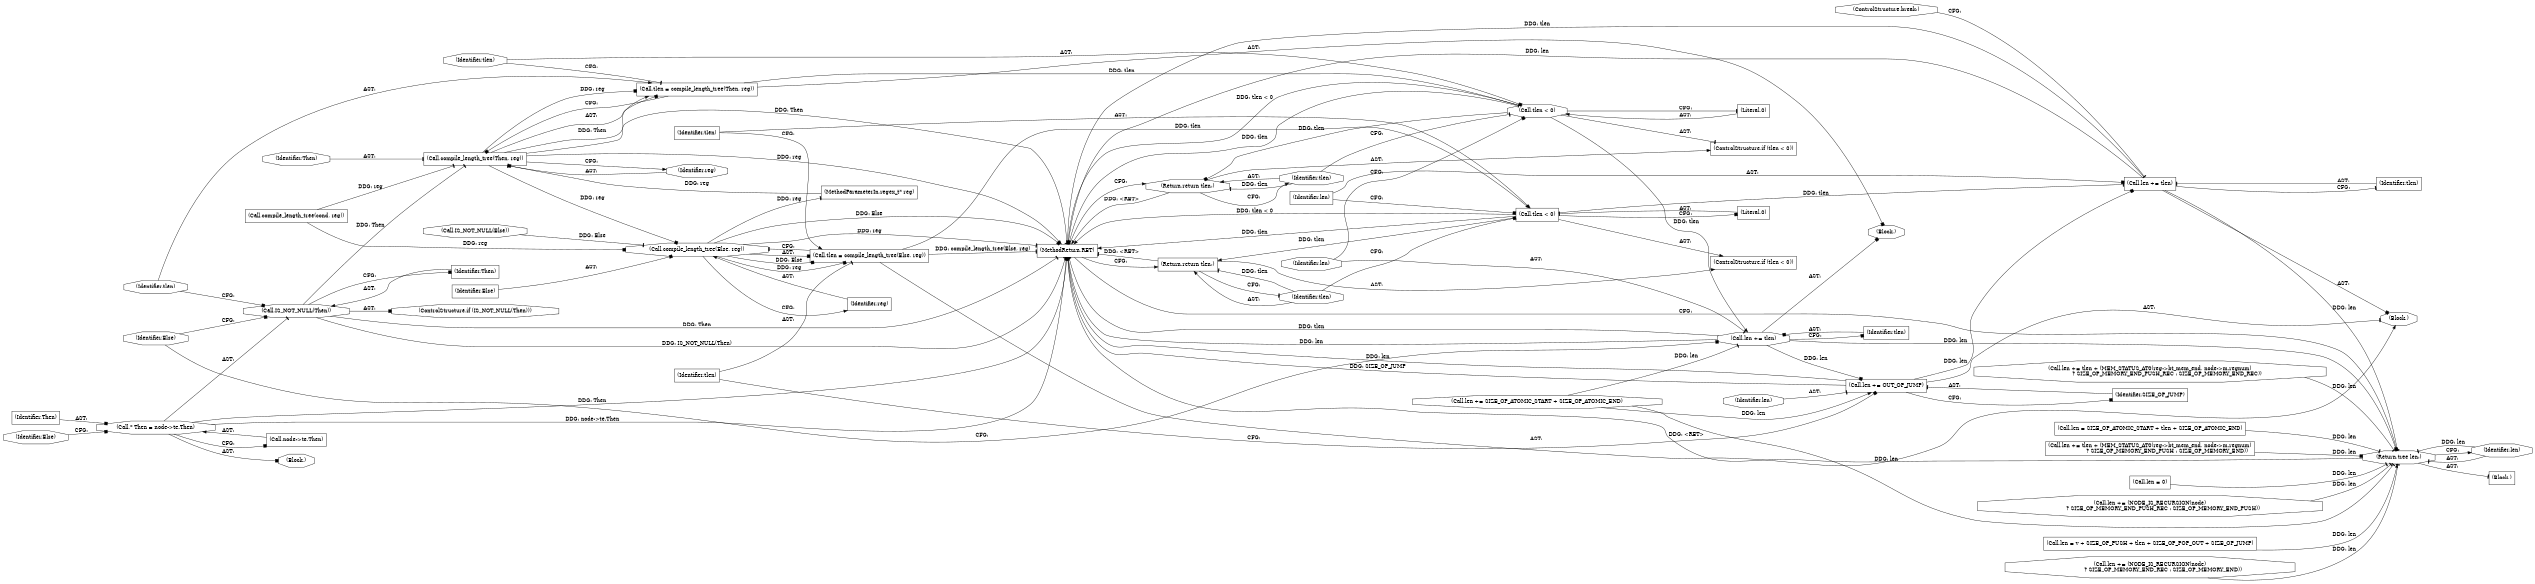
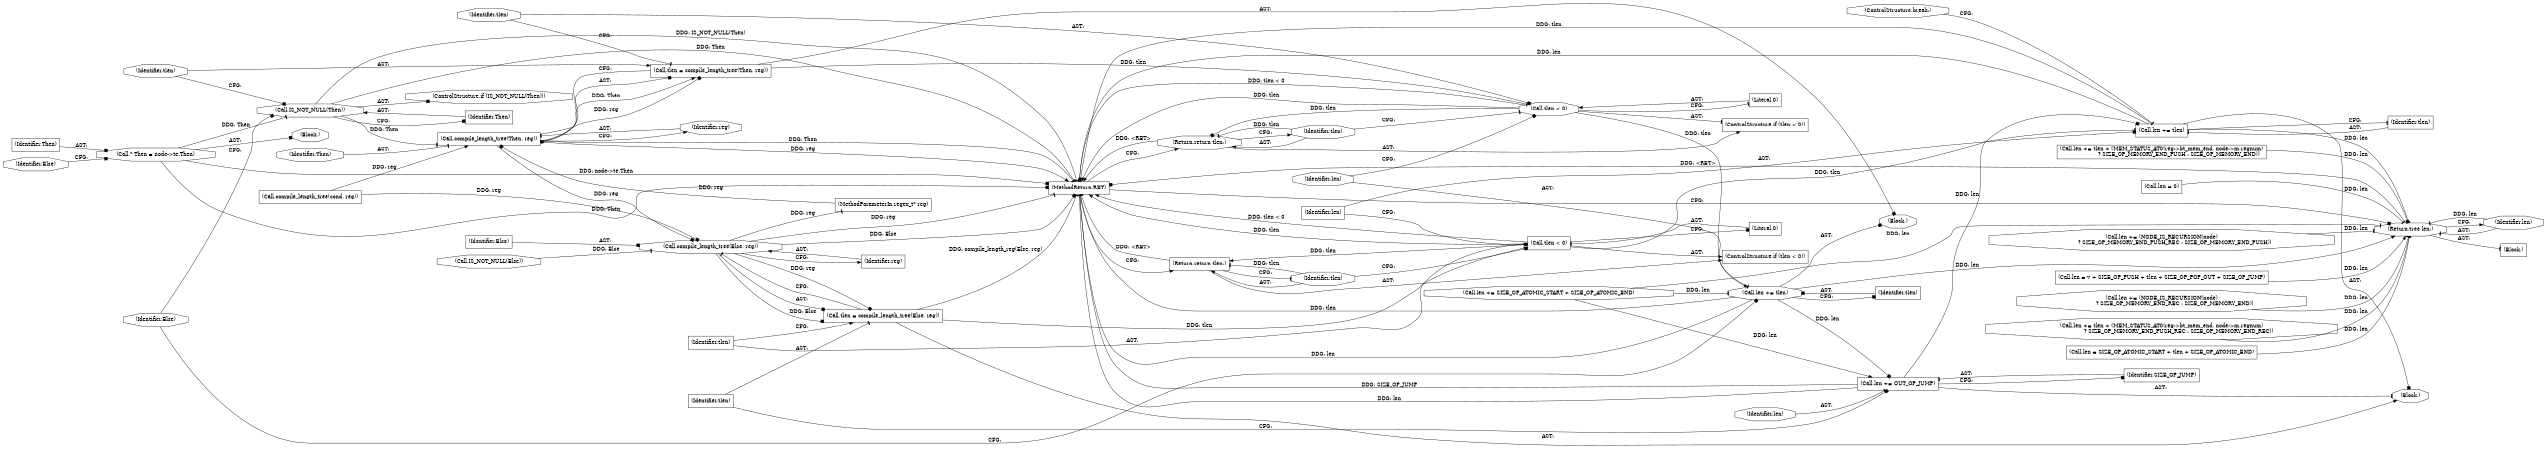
  digraph {
    rankdir=LR
    node [shape=box]
    edge [arrowhead=tee]
    n1 [label="(Call,* Then = node->te.Then)" shape=octagon]
    n2 [label="(Call,IS_NOT_NULL(Then))" shape=octagon]
-   n3 [label="(Call,node->te.Then)"]
    n4 [label="(MethodReturn,RET)"]
    n5 [label="(Block,)" shape=octagon]
    n6 [label="(Call,compile_length_tree(Then, reg))"]
    n7 [label="(Identifier,Then)"]
    n8 [label="(ControlStructure,if (IS_NOT_NULL(Then)))" shape=octagon]
    n9 [label="(Return,return tlen;)" shape=octagon]
    n10 [label="(Return,tree len;)" shape=octagon]
    n11 [label="(Return,return tlen;)"]
    n12 [label="(Call,tlen = compile_length_tree(Then, reg))"]
    n13 [label="(Call,compile_length_tree(Else, reg))" shape=octagon]
    n14 [label="(Identifier,reg)" shape=octagon]
    n15 [label="(Call,tlen < 0)" shape=octagon]
    n16 [label="(Block,)" shape=octagon]
    n17 [label="(Call,tlen = compile_length_tree(Else, reg))"]
    n18 [label="(Identifier,reg)"]
    n19 [label="(MethodParameterIn,regex_t* reg)"]
    n20 [label="(Call,len += tlen)" shape=octagon]
    n21 [label="(ControlStructure,if (tlen < 0))"]
    n22 [label="(Literal,0)"]
    n23 [label="(Identifier,tlen)" shape=octagon]
    n24 [label="(Call,len += OUT_OP_JUMP)"]
    n25 [label="(Identifier,tlen)"]
    n26 [label="(Call,len += tlen)"]
    n27 [label="(Identifier,SIZE_OP_JUMP)"]
    n28 [label="(Block,)" shape=octagon]
    n29 [label="(Identifier,len)" shape=octagon]
    n30 [label="(Block,)"]
    n31 [label="(Identifier,tlen)"]
    n32 [label="(Call,tlen < 0)"]
    n33 [label="(ControlStructure,if (tlen < 0))"]
    n34 [label="(Literal,0)"]
    n35 [label="(Identifier,tlen)" shape=octagon]
    n36 [label="(Call,compile_length_tree(cond, reg))"]
    n37 [label="(Identifier,tlen)"]
    n38 [label="(Identifier,tlen)" shape=octagon]
    n39 [label="(Call,IS_NOT_NULL(Else))" shape=octagon]
    n40 [label="(Call,len = v + SIZE_OP_PUSH + tlen + SIZE_OP_POP_OUT + SIZE_OP_JUMP)"]
    n41 [label="(Identifier,Then)" shape=octagon]
    n42 [label="(Identifier,Then)"]
    n43 [label="(Identifier,tlen)" shape=octagon]
    n44 [label="(Identifier,len)" shape=octagon]
    n45 [label="(Call,len += (NODE_IS_RECURSION(node)\n                ? SIZE_OP_MEMORY_END_REC : SIZE_OP_MEMORY_END))" shape=octagon]
    n46 [label="(Identifier,len)" shape=octagon]
    n47 [label="(Call,len += tlen + (MEM_STATUS_AT0(reg->bt_mem_end, node->m.regnum)\n                     ? SIZE_OP_MEMORY_END_PUSH_REC : SIZE_OP_MEMORY_END_REC))" shape=octagon]
    n48 [label="(Identifier,len)"]
    n49 [label="(Call,len = SIZE_OP_ATOMIC_START + tlen + SIZE_OP_ATOMIC_END)"]
    n50 [label="(Identifier,Else)" shape=octagon]
    n51 [label="(Call,len += tlen + (MEM_STATUS_AT0(reg->bt_mem_end, node->m.regnum)\n                     ? SIZE_OP_MEMORY_END_PUSH : SIZE_OP_MEMORY_END))"]
    n52 [label="(ControlStructure,break;)" shape=octagon]
    n53 [label="(Call,len += SIZE_OP_ATOMIC_START + SIZE_OP_ATOMIC_END)" shape=octagon]
    n54 [label="(Identifier,Else)" shape=octagon]
    n55 [label="(Call,len = 0)"]
    n56 [label="(Identifier,Else)"]
    n57 [label="(Identifier,tlen)"]
    n58 [label="(Call,len += (NODE_IS_RECURSION(node)\n                ? SIZE_OP_MEMORY_END_PUSH_REC : SIZE_OP_MEMORY_END_PUSH))" shape=octagon]
-   n1 -> n2 [label="AST: "]
-   n1 -> n3 [arrowhead=box label="CFG: "]
+   n1 -> n2 [label="DDG: Then"]
    n1 -> n4 [arrowhead=box label="DDG: node->te.Then"]
    n1 -> n4 [arrowhead=box label="DDG: Then"]
    n1 -> n5 [arrowhead=box label="AST: "]
    n2 -> n4 [label="DDG: Then"]
    n2 -> n4 [label="DDG: IS_NOT_NULL(Then)"]
    n2 -> n6 [label="DDG: Then"]
    n2 -> n7 [arrowhead=box label="CFG: "]
    n2 -> n8 [arrowhead=box label="AST: "]
-   n3 -> n1 [arrowhead=normal label="AST: "]
    n4 -> n9 [arrowhead=normal label="CFG: "]
    n4 -> n10 [arrowhead=box label="CFG: "]
    n4 -> n11 [arrowhead=normal label="CFG: "]
    n6 -> n4 [label="DDG: Then"]
    n6 -> n4 [arrowhead=normal label="DDG: reg"]
    n6 -> n12 [arrowhead=box label="AST: "]
    n6 -> n12 [arrowhead=normal label="DDG: Then"]
    n6 -> n12 [arrowhead=box label="DDG: reg"]
    n6 -> n13 [arrowhead=box label="DDG: reg"]
    n6 -> n14 [arrowhead=normal label="CFG: "]
    n7 -> n2 [arrowhead=normal label="AST: "]
    n9 -> n4 [arrowhead=normal label="DDG: <RET>"]
    n9 -> n21 [arrowhead=normal label="AST: "]
    n9 -> n23 [arrowhead=normal label="CFG: "]
    n10 -> n4 [arrowhead=box label="DDG: <RET>"]
    n10 -> n29 [arrowhead=normal label="CFG: "]
    n10 -> n30 [label="AST: "]
    n11 -> n4 [label="DDG: <RET>"]
    n11 -> n33 [arrowhead=normal label="AST: "]
    n11 -> n35 [label="CFG: "]
    n12 -> n6 [arrowhead=box label="CFG: "]
    n12 -> n15 [label="DDG: tlen"]
    n12 -> n16 [arrowhead=box label="AST: "]
    n13 -> n4 [arrowhead=box label="DDG: Else"]
    n13 -> n4 [label="DDG: reg"]
    n13 -> n17 [arrowhead=box label="AST: "]
    n13 -> n17 [arrowhead=box label="DDG: Else"]
    n13 -> n17 [arrowhead=box label="DDG: reg"]
    n13 -> n18 [arrowhead=normal label="CFG: "]
    n13 -> n19 [label="DDG: reg"]
    n14 -> n6 [label="AST: "]
    n15 -> n4 [arrowhead=box label="DDG: tlen < 0"]
    n15 -> n4 [arrowhead=normal label="DDG: tlen"]
    n15 -> n9 [arrowhead=box label="DDG: tlen"]
    n15 -> n20 [arrowhead=normal label="DDG: tlen"]
    n15 -> n21 [label="AST: "]
    n15 -> n22 [label="CFG: "]
-   n17 -> n4 [label="DDG: compile_length_tree(Else, reg)"]
+   n17 -> n4 [label="DDG: compile_length_reg(Else, reg)"]
    n17 -> n13 [label="CFG: "]
    n17 -> n28 [arrowhead=normal label="AST: "]
    n17 -> n32 [arrowhead=normal label="DDG: tlen"]
    n18 -> n13 [arrowhead=normal label="AST: "]
    n19 -> n6 [arrowhead=box label="DDG: reg"]
    n20 -> n4 [label="DDG: tlen"]
    n20 -> n4 [label="DDG: len"]
    n20 -> n10 [arrowhead=normal label="DDG: len"]
    n20 -> n16 [arrowhead=box label="AST: "]
    n20 -> n24 [arrowhead=box label="DDG: len"]
    n20 -> n25 [arrowhead=box label="CFG: "]
    n22 -> n15 [arrowhead=normal label="AST: "]
    n23 -> n9 [arrowhead=normal label="AST: "]
    n23 -> n9 [label="DDG: tlen"]
    n23 -> n15 [label="CFG: "]
    n24 -> n4 [label="DDG: len"]
    n24 -> n4 [label="DDG: SIZE_OP_JUMP"]
    n24 -> n26 [arrowhead=box label="DDG: len"]
    n24 -> n27 [arrowhead=box label="CFG: "]
    n24 -> n28 [label="AST: "]
    n25 -> n20 [arrowhead=box label="AST: "]
    n26 -> n4 [arrowhead=normal label="DDG: tlen"]
    n26 -> n4 [label="DDG: len"]
    n26 -> n10 [label="DDG: len"]
    n26 -> n28 [arrowhead=box label="AST: "]
    n26 -> n31 [label="CFG: "]
    n27 -> n24 [label="AST: "]
    n29 -> n10 [label="AST: "]
    n29 -> n10 [label="DDG: len"]
    n31 -> n26 [label="AST: "]
    n32 -> n4 [arrowhead=normal label="DDG: tlen < 0"]
    n32 -> n4 [arrowhead=normal label="DDG: tlen"]
    n32 -> n11 [arrowhead=normal label="DDG: tlen"]
    n32 -> n26 [label="DDG: tlen"]
    n32 -> n33 [arrowhead=normal label="AST: "]
    n32 -> n34 [arrowhead=box label="CFG: "]
    n34 -> n32 [label="AST: "]
    n35 -> n11 [arrowhead=normal label="AST: "]
    n35 -> n11 [label="DDG: tlen"]
    n35 -> n32 [arrowhead=box label="CFG: "]
-   n36 -> n6 [label="DDG: reg"]
+   n36 -> n6 [arrowhead=normal label="DDG: reg"]
    n36 -> n13 [arrowhead=box label="DDG: reg"]
    n37 -> n17 [arrowhead=normal label="CFG: "]
    n37 -> n32 [arrowhead=normal label="AST: "]
    n38 -> n12 [label="CFG: "]
    n38 -> n15 [arrowhead=box label="AST: "]
    n39 -> n13 [label="DDG: Else"]
    n40 -> n10 [arrowhead=normal label="DDG: len"]
    n41 -> n6 [label="AST: "]
    n42 -> n1 [arrowhead=box label="AST: "]
    n43 -> n2 [arrowhead=box label="CFG: "]
    n43 -> n12 [arrowhead=normal label="AST: "]
    n44 -> n24 [label="AST: "]
    n45 -> n10 [label="DDG: len"]
    n46 -> n15 [arrowhead=box label="CFG: "]
    n46 -> n20 [label="AST: "]
    n47 -> n10 [label="DDG: len"]
    n48 -> n26 [arrowhead=box label="AST: "]
    n48 -> n32 [arrowhead=box label="CFG: "]
    n49 -> n10 [label="DDG: len"]
    n50 -> n1 [arrowhead=box label="CFG: "]
    n51 -> n10 [arrowhead=box label="DDG: len"]
    n52 -> n26 [label="CFG: "]
    n53 -> n10 [label="DDG: len"]
    n53 -> n20 [label="DDG: len"]
    n53 -> n24 [arrowhead=normal label="DDG: len"]
    n54 -> n2 [arrowhead=box label="CFG: "]
    n54 -> n20 [arrowhead=box label="CFG: "]
    n55 -> n10 [label="DDG: len"]
    n56 -> n13 [arrowhead=box label="AST: "]
    n57 -> n17 [label="AST: "]
    n57 -> n24 [arrowhead=box label="CFG: "]
    n58 -> n10 [label="DDG: len"]
  }
